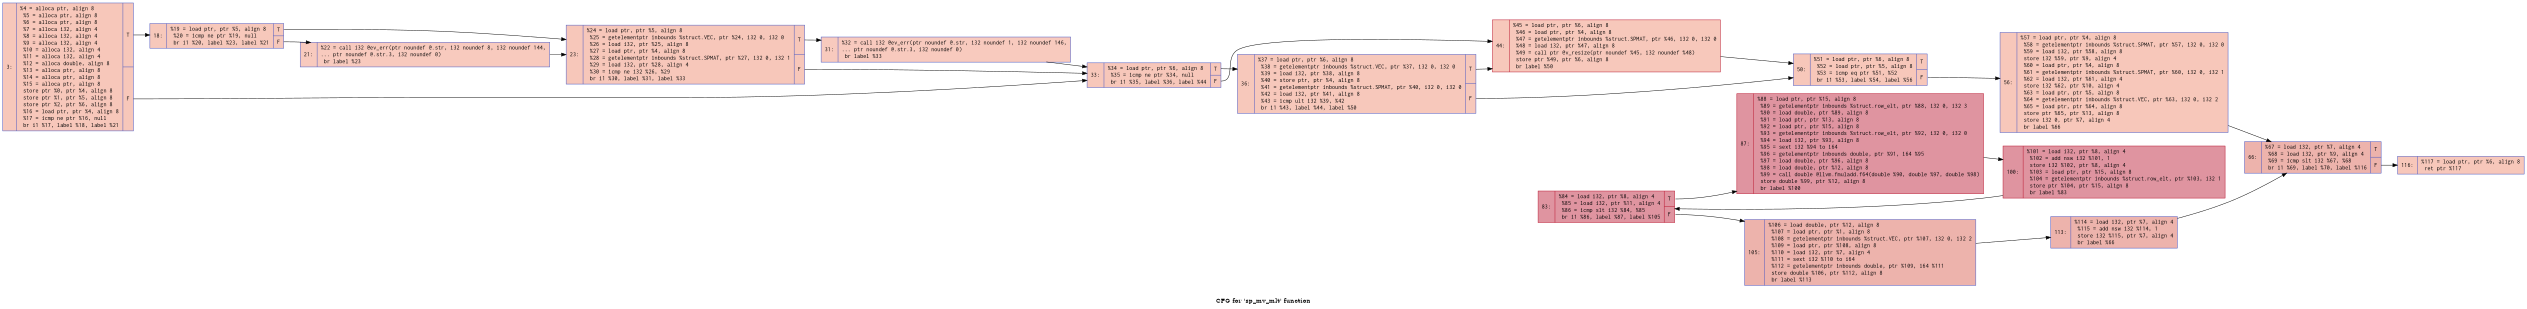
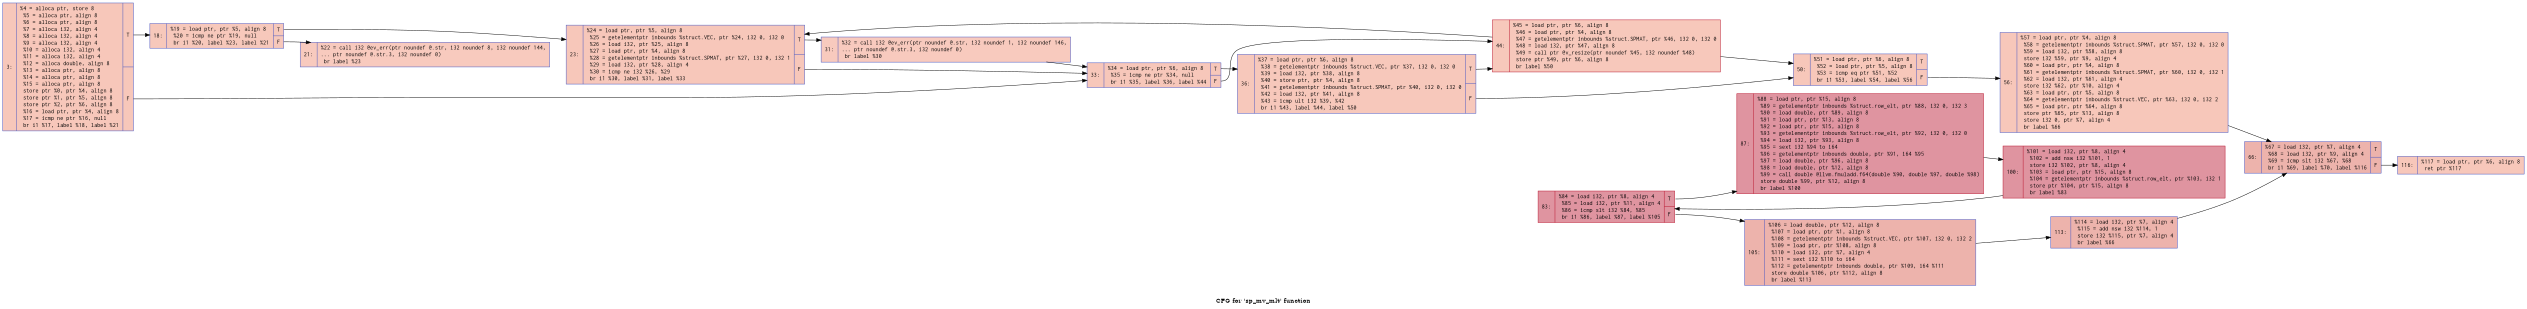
  digraph {
    label="CFG for 'sp_mv_mlt' function"
    rankdir=LR
    node [color="#3d50c3ff" fillcolor="#ec7f6370" fontname=Courier shape=record style=filled]
-   n1 [label="{3:\l|  %4 = alloca ptr, align 8\l  %5 = alloca ptr, align 8\l  %6 = alloca ptr, align 8\l  %7 = alloca i32, align 4\l  %8 = alloca i32, align 4\l  %9 = alloca i32, align 4\l  %10 = alloca i32, align 4\l  %11 = alloca i32, align 4\l  %12 = alloca double, align 8\l  %13 = alloca ptr, align 8\l  %14 = alloca ptr, align 8\l  %15 = alloca ptr, align 8\l  store ptr %0, ptr %4, align 8\l  store ptr %1, ptr %5, align 8\l  store ptr %2, ptr %6, align 8\l  %16 = load ptr, ptr %4, align 8\l  %17 = icmp ne ptr %16, null\l  br i1 %17, label %18, label %21\l|{<s0>T|<s1>F}}"]
+   n1 [label="{3:\l|  %4 = alloca ptr, store 8\l  %5 = alloca ptr, align 8\l  %6 = alloca ptr, align 8\l  %7 = alloca i32, align 4\l  %8 = alloca i32, align 4\l  %9 = alloca i32, align 4\l  %10 = alloca i32, align 4\l  %11 = alloca i32, align 4\l  %12 = alloca double, align 8\l  %13 = alloca ptr, align 8\l  %14 = alloca ptr, align 8\l  %15 = alloca ptr, align 8\l  store ptr %0, ptr %4, align 8\l  store ptr %1, ptr %5, align 8\l  store ptr %2, ptr %6, align 8\l  %16 = load ptr, ptr %4, align 8\l  %17 = icmp ne ptr %16, null\l  br i1 %17, label %18, label %21\l|{<s0>T|<s1>F}}"]
    n2 [fillcolor="#ed836670" label="{18:\l|  %19 = load ptr, ptr %5, align 8\l  %20 = icmp ne ptr %19, null\l  br i1 %20, label %23, label %21\l|{<s0>T|<s1>F}}"]
    n3 [label="{33:\l|  %34 = load ptr, ptr %6, align 8\l  %35 = icmp ne ptr %34, null\l  br i1 %35, label %36, label %44\l|{<s0>T|<s1>F}}"]
    n4 [fillcolor="#ef886b70" label="{21:\l|  %22 = call i32 @ev_err(ptr noundef @.str, i32 noundef 8, i32 noundef 144,\l... ptr noundef @.str.3, i32 noundef 0)\l  br label %23\l}"]
    n5 [label="{23:\l|  %24 = load ptr, ptr %5, align 8\l  %25 = getelementptr inbounds %struct.VEC, ptr %24, i32 0, i32 0\l  %26 = load i32, ptr %25, align 8\l  %27 = load ptr, ptr %4, align 8\l  %28 = getelementptr inbounds %struct.SPMAT, ptr %27, i32 0, i32 1\l  %29 = load i32, ptr %28, align 4\l  %30 = icmp ne i32 %26, %29\l  br i1 %30, label %31, label %33\l|{<s0>T|<s1>F}}"]
-   n6 [fillcolor="#ef886b70" label="{31:\l|  %32 = call i32 @ev_err(ptr noundef @.str, i32 noundef 1, i32 noundef 146,\l... ptr noundef @.str.3, i32 noundef 0)\l  br label %33\l}"]
+   n6 [fillcolor="#ef886b70" label="{31:\l|  %32 = call i32 @ev_err(ptr noundef @.str, i32 noundef 1, i32 noundef 146,\l... ptr noundef @.str.3, i32 noundef 0)\l  br label %30\l}"]
    n7 [fillcolor="#ed836670" label="{36:\l|  %37 = load ptr, ptr %6, align 8\l  %38 = getelementptr inbounds %struct.VEC, ptr %37, i32 0, i32 0\l  %39 = load i32, ptr %38, align 8\l  %40 = store ptr, ptr %4, align 8\l  %41 = getelementptr inbounds %struct.SPMAT, ptr %40, i32 0, i32 0\l  %42 = load i32, ptr %41, align 8\l  %43 = icmp ult i32 %39, %42\l  br i1 %43, label %44, label %50\l|{<s0>T|<s1>F}}"]
    n8 [color="#b70d28ff" fillcolor="#ed836670" label="{44:\l|  %45 = load ptr, ptr %6, align 8\l  %46 = load ptr, ptr %4, align 8\l  %47 = getelementptr inbounds %struct.SPMAT, ptr %46, i32 0, i32 0\l  %48 = load i32, ptr %47, align 8\l  %49 = call ptr @v_resize(ptr noundef %45, i32 noundef %48)\l  store ptr %49, ptr %6, align 8\l  br label %50\l}"]
    n9 [label="{50:\l|  %51 = load ptr, ptr %6, align 8\l  %52 = load ptr, ptr %5, align 8\l  %53 = icmp eq ptr %51, %52\l  br i1 %53, label %54, label %56\l|{<s0>T|<s1>F}}"]
    n10 [label="{56:\l|  %57 = load ptr, ptr %4, align 8\l  %58 = getelementptr inbounds %struct.SPMAT, ptr %57, i32 0, i32 0\l  %59 = load i32, ptr %58, align 8\l  store i32 %59, ptr %9, align 4\l  %60 = load ptr, ptr %4, align 8\l  %61 = getelementptr inbounds %struct.SPMAT, ptr %60, i32 0, i32 1\l  %62 = load i32, ptr %61, align 4\l  store i32 %62, ptr %10, align 4\l  %63 = load ptr, ptr %5, align 8\l  %64 = getelementptr inbounds %struct.VEC, ptr %63, i32 0, i32 2\l  %65 = load ptr, ptr %64, align 8\l  store ptr %65, ptr %13, align 8\l  store i32 0, ptr %7, align 4\l  br label %66\l}"]
    n11 [fillcolor="#d6524470" label="{66:\l|  %67 = load i32, ptr %7, align 4\l  %68 = load i32, ptr %9, align 4\l  %69 = icmp slt i32 %67, %68\l  br i1 %69, label %70, label %116\l|{<s0>T|<s1>F}}"]
    n12 [label="{116:\l|  %117 = load ptr, ptr %6, align 8\l  ret ptr %117\l}"]
    n13 [color="#b70d28ff" fillcolor="#b70d2870" label="{83:\l|  %84 = load i32, ptr %8, align 4\l  %85 = load i32, ptr %11, align 4\l  %86 = icmp slt i32 %84, %85\l  br i1 %86, label %87, label %105\l|{<s0>T|<s1>F}}"]
    n14 [color="#b70d28ff" fillcolor="#b70d2870" label="{87:\l|  %88 = load ptr, ptr %15, align 8\l  %89 = getelementptr inbounds %struct.row_elt, ptr %88, i32 0, i32 3\l  %90 = load double, ptr %89, align 8\l  %91 = load ptr, ptr %13, align 8\l  %92 = load ptr, ptr %15, align 8\l  %93 = getelementptr inbounds %struct.row_elt, ptr %92, i32 0, i32 0\l  %94 = load i32, ptr %93, align 8\l  %95 = sext i32 %94 to i64\l  %96 = getelementptr inbounds double, ptr %91, i64 %95\l  %97 = load double, ptr %96, align 8\l  %98 = load double, ptr %12, align 8\l  %99 = call double @llvm.fmuladd.f64(double %90, double %97, double %98)\l  store double %99, ptr %12, align 8\l  br label %100\l}"]
    n15 [fillcolor="#d6524470" label="{105:\l|  %106 = load double, ptr %12, align 8\l  %107 = load ptr, ptr %1, align 8\l  %108 = getelementptr inbounds %struct.VEC, ptr %107, i32 0, i32 2\l  %109 = load ptr, ptr %108, align 8\l  %110 = load i32, ptr %7, align 4\l  %111 = sext i32 %110 to i64\l  %112 = getelementptr inbounds double, ptr %109, i64 %111\l  store double %106, ptr %112, align 8\l  br label %113\l}"]
    n16 [color="#b70d28ff" fillcolor="#b70d2870" label="{100:\l|  %101 = load i32, ptr %8, align 4\l  %102 = add nsw i32 %101, 1\l  store i32 %102, ptr %8, align 4\l  %103 = load ptr, ptr %15, align 8\l  %104 = getelementptr inbounds %struct.row_elt, ptr %103, i32 1\l  store ptr %104, ptr %15, align 8\l  br label %83\l}"]
    n17 [fillcolor="#d6524470" label="{113:\l|  %114 = load i32, ptr %7, align 4\l  %115 = add nsw i32 %114, 1\l  store i32 %115, ptr %7, align 4\l  br label %66\l}"]
    n1 -> n2 [tailport=s0]
    n1 -> n3 [tailport=s1]
    n2 -> n4 [tailport=s1]
    n2 -> n5 [tailport=s0]
    n3 -> n7 [tailport=s0]
    n3 -> n8 [tailport=s1]
-   n4 -> n5
+   n8 -> n5
    n5 -> n3 [tailport=s1]
    n5 -> n6 [tailport=s0]
    n6 -> n3
    n7 -> n8 [tailport=s0]
    n7 -> n9 [tailport=s1]
    n8 -> n9
    n9 -> n10 [tailport=s1]
    n10 -> n11
    n11 -> n12 [tailport=s1]
    n13 -> n14 [tailport=s0]
    n13 -> n15 [tailport=s1]
    n14 -> n16
    n15 -> n17
    n16 -> n13
    n17 -> n11
  }
